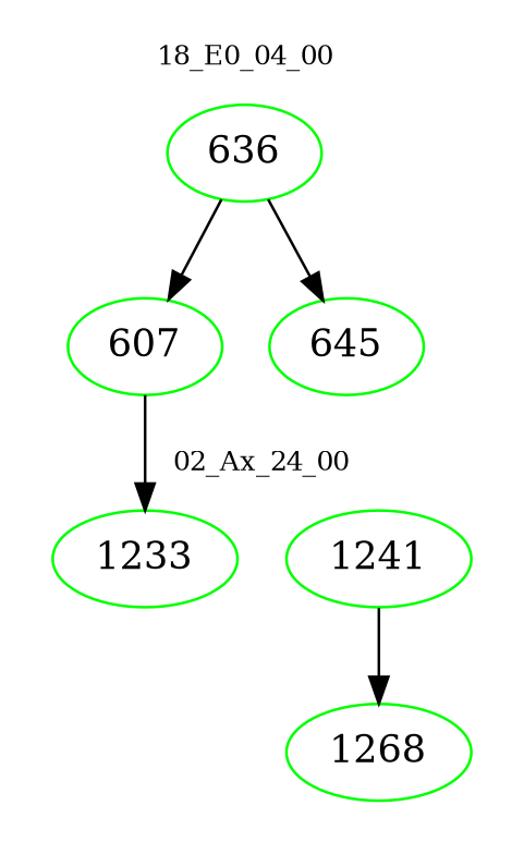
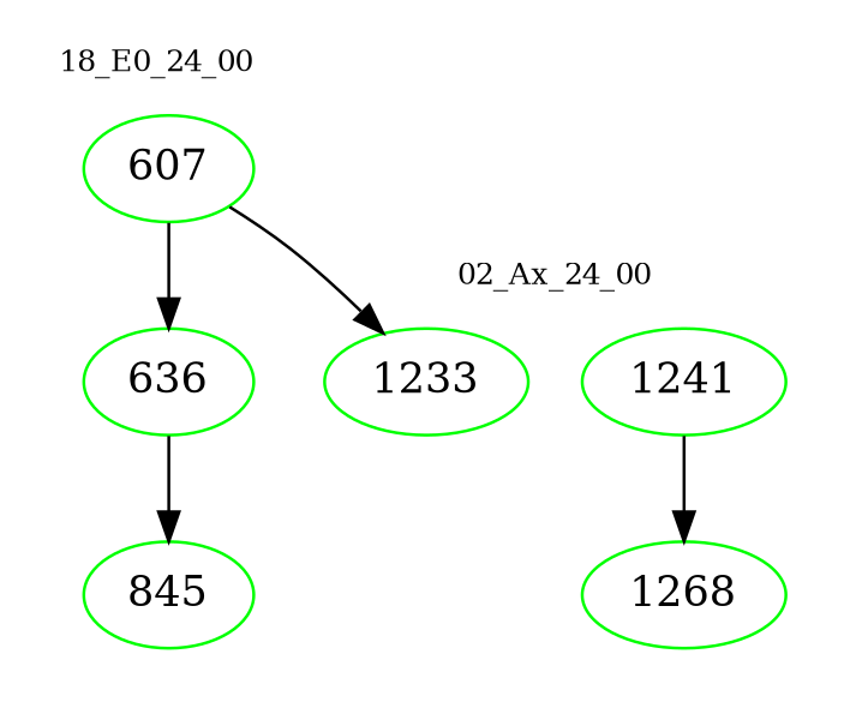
  digraph {
    node [color=green]
    edge [color=black]
    n1 [label=1241]
    n2 [label=1233]
    n3 [label=1268]
    n4 [label=636]
    n5 [label=607]
-   n6 [label=645]
+   n6 [label=845]
    subgraph cluster_1 {
      color=white
      fontsize=10
      label="02_Ax_24_00"
      n1
      n2
      n3
    }
    subgraph cluster_2 {
      color=white
      fontsize=10
-     label="18_E0_04_00"
+     label="18_E0_24_00"
      n4
      n5
      n6
    }
    n1 -> n3
-   n4 -> n5
+   n5 -> n4
    n4 -> n6
    n5 -> n2
  }
